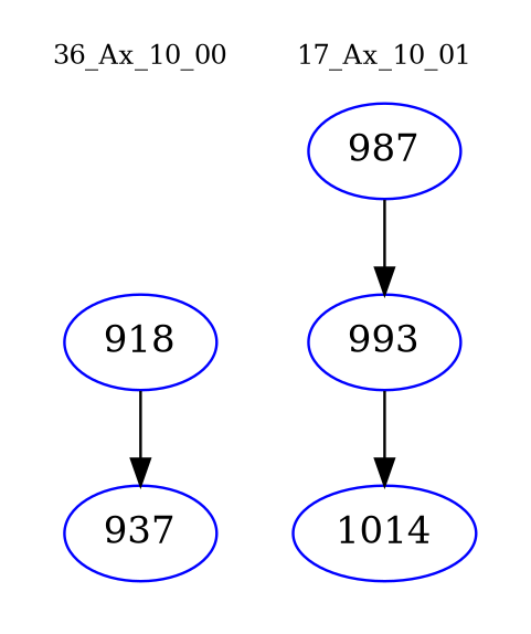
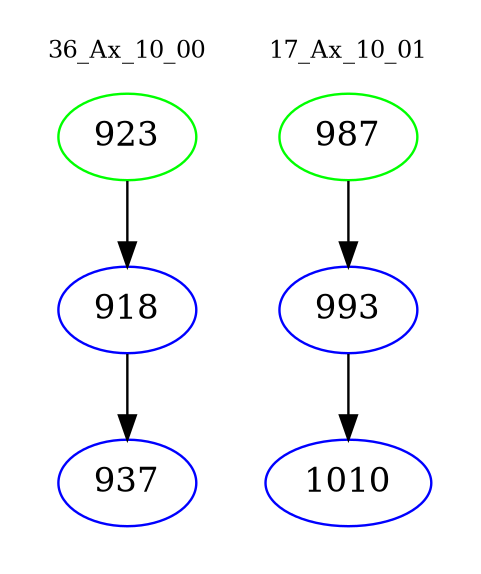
  digraph {
    node [color=blue]
    edge [color=black]
+   n1 [color=green label=923]
    n2 [label=918]
    n3 [label=937]
-   n4 [label=987]
+   n4 [color=green label=987]
    n5 [label=993]
-   n6 [label=1014]
+   n6 [label=1010]
    subgraph cluster_1 {
      color=white
      fontsize=10
      label="36_Ax_10_00"
+     n1
      n2
      n3
    }
    subgraph cluster_2 {
      color=white
      fontsize=10
      label="17_Ax_10_01"
      n4
      n5
      n6
    }
+   n1 -> n2
    n2 -> n3
    n4 -> n5
    n5 -> n6
  }
